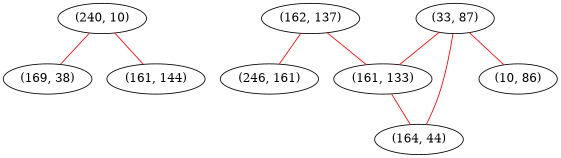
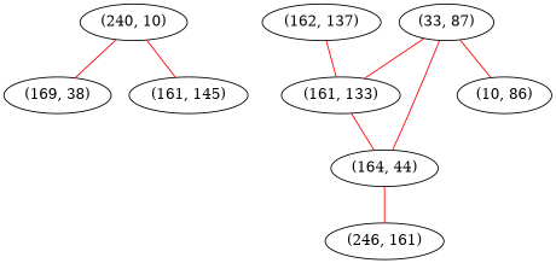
  graph {
    edge [color=red weight=1]
    "(240, 10)"
    "(169, 38)"
-   "(161, 144)"
+   "(161, 144)" [label="(161, 145)"]
    "(162, 137)"
    "(161, 133)"
    "(246, 161)"
    "(164, 44)"
    "(33, 87)"
    "(10, 86)"
    "(240, 10)" -- "(169, 38)"
    "(240, 10)" -- "(161, 144)"
    "(162, 137)" -- "(161, 133)"
-   "(162, 137)" -- "(246, 161)"
+   "(164, 44)" -- "(246, 161)"
    "(161, 133)" -- "(164, 44)"
    "(33, 87)" -- "(161, 133)"
    "(33, 87)" -- "(164, 44)"
    "(33, 87)" -- "(10, 86)"
  }
